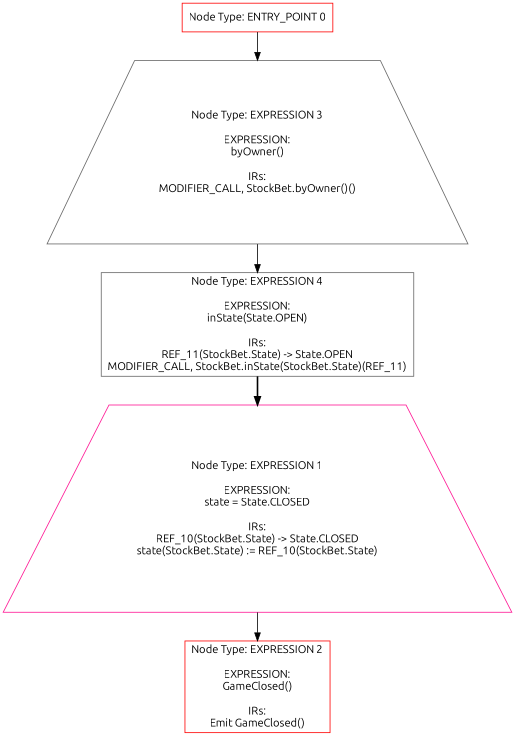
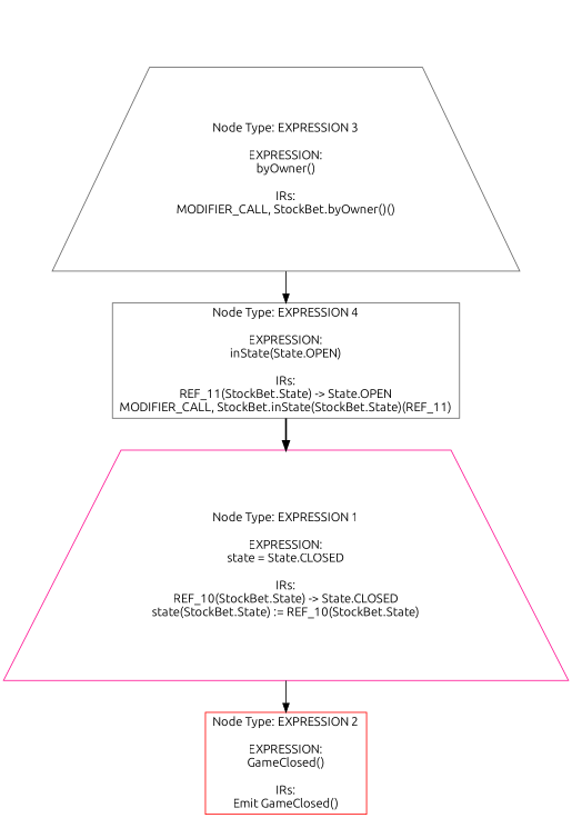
  digraph {
    fontname=Ubuntu
    node [color=red shape=box fontname=Ubuntu]
    edge [style=solid fontname=Ubuntu]
-   n1 [label="Node Type: ENTRY_POINT 0\n"]
    n2 [label="Node Type: EXPRESSION 3\n\nEXPRESSION:\nbyOwner()\n\nIRs:\nMODIFIER_CALL, StockBet.byOwner()()" color=gray40 shape=trapezium]
    n3 [label="Node Type: EXPRESSION 4\n\nEXPRESSION:\ninState(State.OPEN)\n\nIRs:\nREF_11(StockBet.State) -> State.OPEN\nMODIFIER_CALL, StockBet.inState(StockBet.State)(REF_11)" color=gray40]
    n4 [label="Node Type: EXPRESSION 1\n\nEXPRESSION:\nstate = State.CLOSED\n\nIRs:\nREF_10(StockBet.State) -> State.CLOSED\nstate(StockBet.State) := REF_10(StockBet.State)" color=deeppink shape=trapezium]
    n5 [label="Node Type: EXPRESSION 2\n\nEXPRESSION:\nGameClosed()\n\nIRs:\nEmit GameClosed()"]
-   n1 -> n2
    n2 -> n3
    n3 -> n4 [style=bold]
    n4 -> n5
  }
